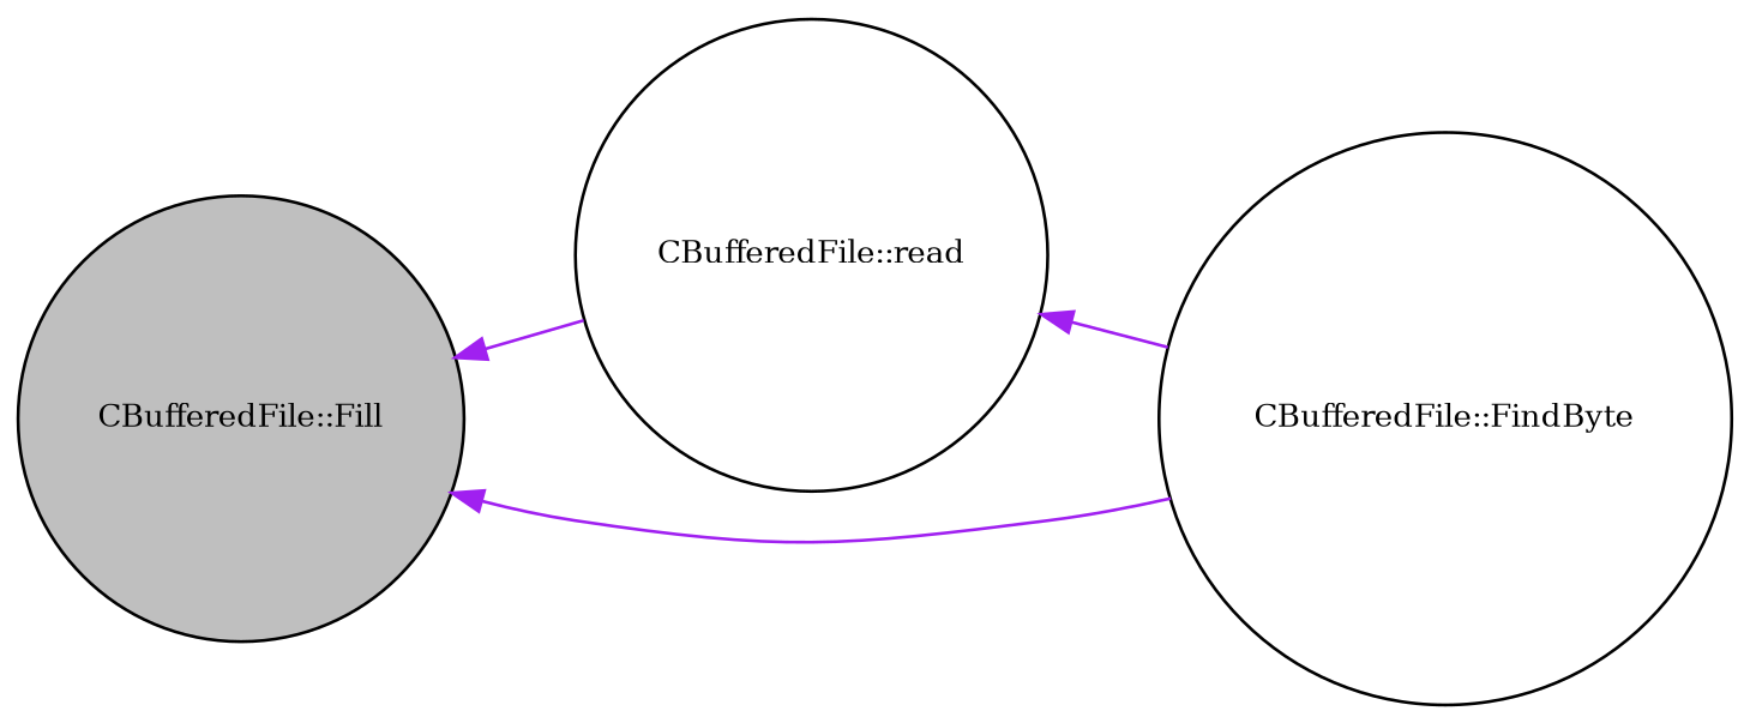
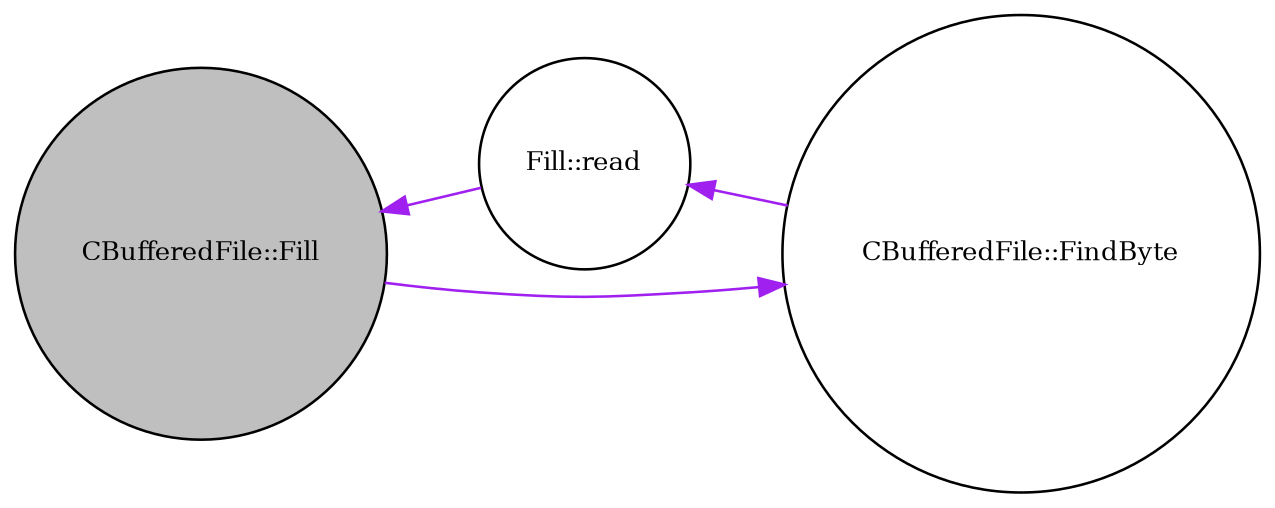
  digraph {
    fontname="DejaVu Serif"
    rankdir=LR
    node [color=black fillcolor=white fontname="DejaVu Serif" fontsize=10 shape=circle style=filled]
    edge [color=purple dir=back fontname="DejaVu Serif" fontsize=10 labelfontname=Helvetica labelfontsize=10 style=solid]
    n1 [fillcolor=grey75 fontcolor=black height=0.2 label="CBufferedFile::Fill" width=0.4]
-   n2 [height=0.2 label="CBufferedFile::read" width=0.4]
+   n2 [height=0.2 label="Fill::read" width=0.4]
    n3 [height=0.2 label="CBufferedFile::FindByte" width=0.4]
    n1 -> n2
-   n1 -> n3
+   n3 -> n1
    n2 -> n3
  }
